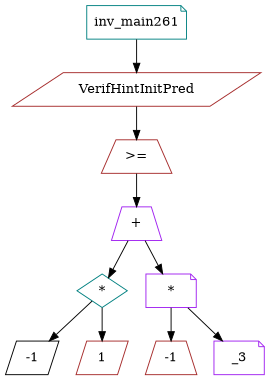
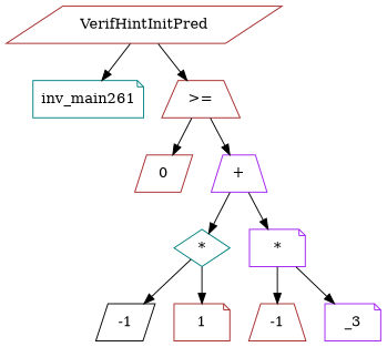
  digraph {
    node [color=brown shape=parallelogram]
    n1 [color=teal label=inv_main261 shape=note]
    n2 [label=VerifHintInitPred]
    n3 [label=">=" shape=trapezium]
+   n4 [label=0]
    n5 [color=purple label="+" shape=trapezium]
    n6 [color=teal label="*" shape=diamond]
    n7 [color=purple label="*" shape=note]
    n8 [color=black label=-1]
-   n9 [label=1]
+   n9 [label=1 shape=note]
    n10 [label=-1 shape=trapezium]
    n11 [color=purple label=_3 shape=note]
-   n1 -> n2
+   n2 -> n1
    n2 -> n3
+   n3 -> n4
    n3 -> n5
    n5 -> n6
    n5 -> n7
    n6 -> n8
    n6 -> n9
    n7 -> n10
    n7 -> n11
  }
